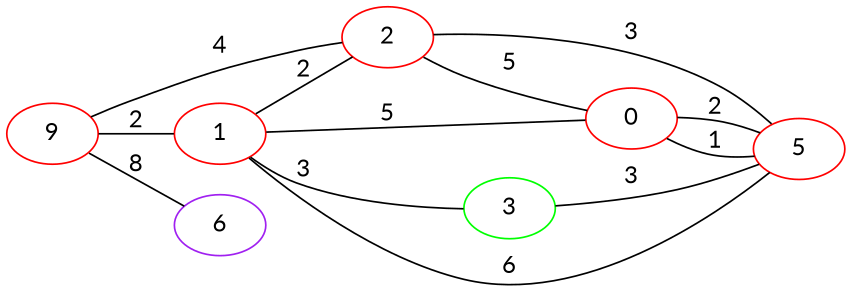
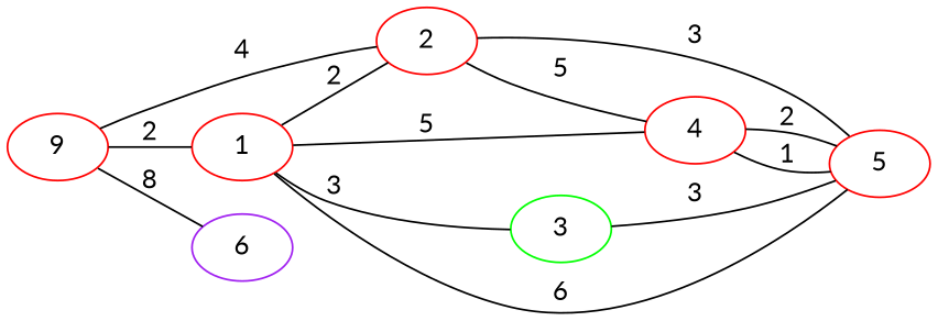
  graph {
    fontname=Lato
    rankdir=LR
    node [color=red fontname=Lato weight=1]
    edge [fontname=Lato]
    n1 [label=9]
    1
    2
    6 [color=purple weight=4]
    3 [color=green weight=2]
-   4 [label=0]
+   4
    5
    n1 -- 1 [label=2]
    n1 -- 2 [label=4]
    n1 -- 6 [label=8]
    1 -- 2 [label=2]
    1 -- 3 [label=3]
    1 -- 4 [label=5]
    1 -- 5 [label=6]
    2 -- 4 [label=5]
    2 -- 5 [label=3]
    3 -- 5 [label=3]
    4 -- 5 [label=2]
    4 -- 5 [label=1]
  }
